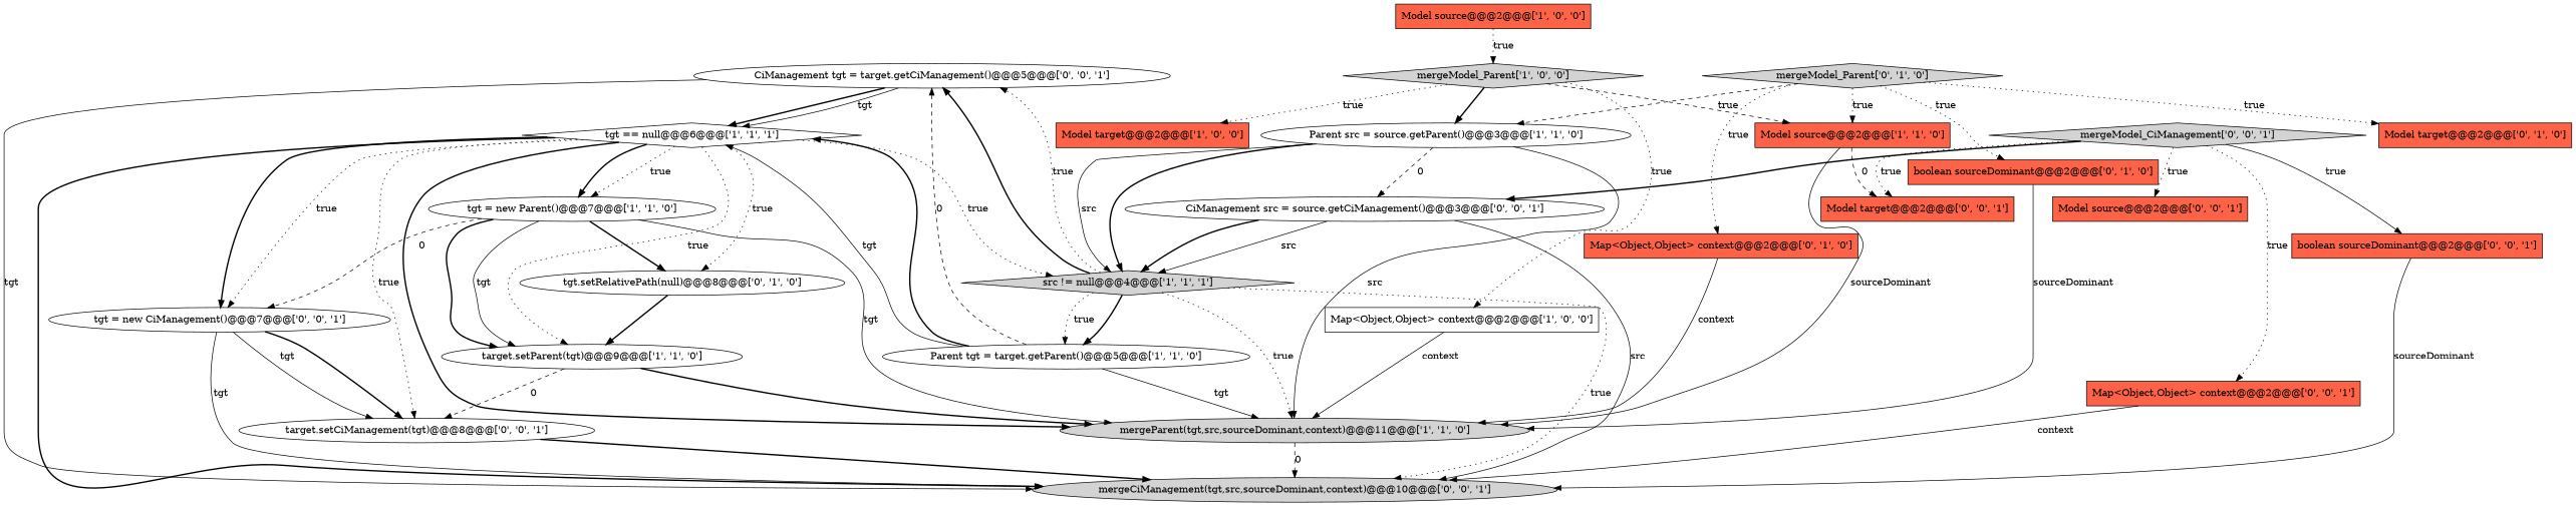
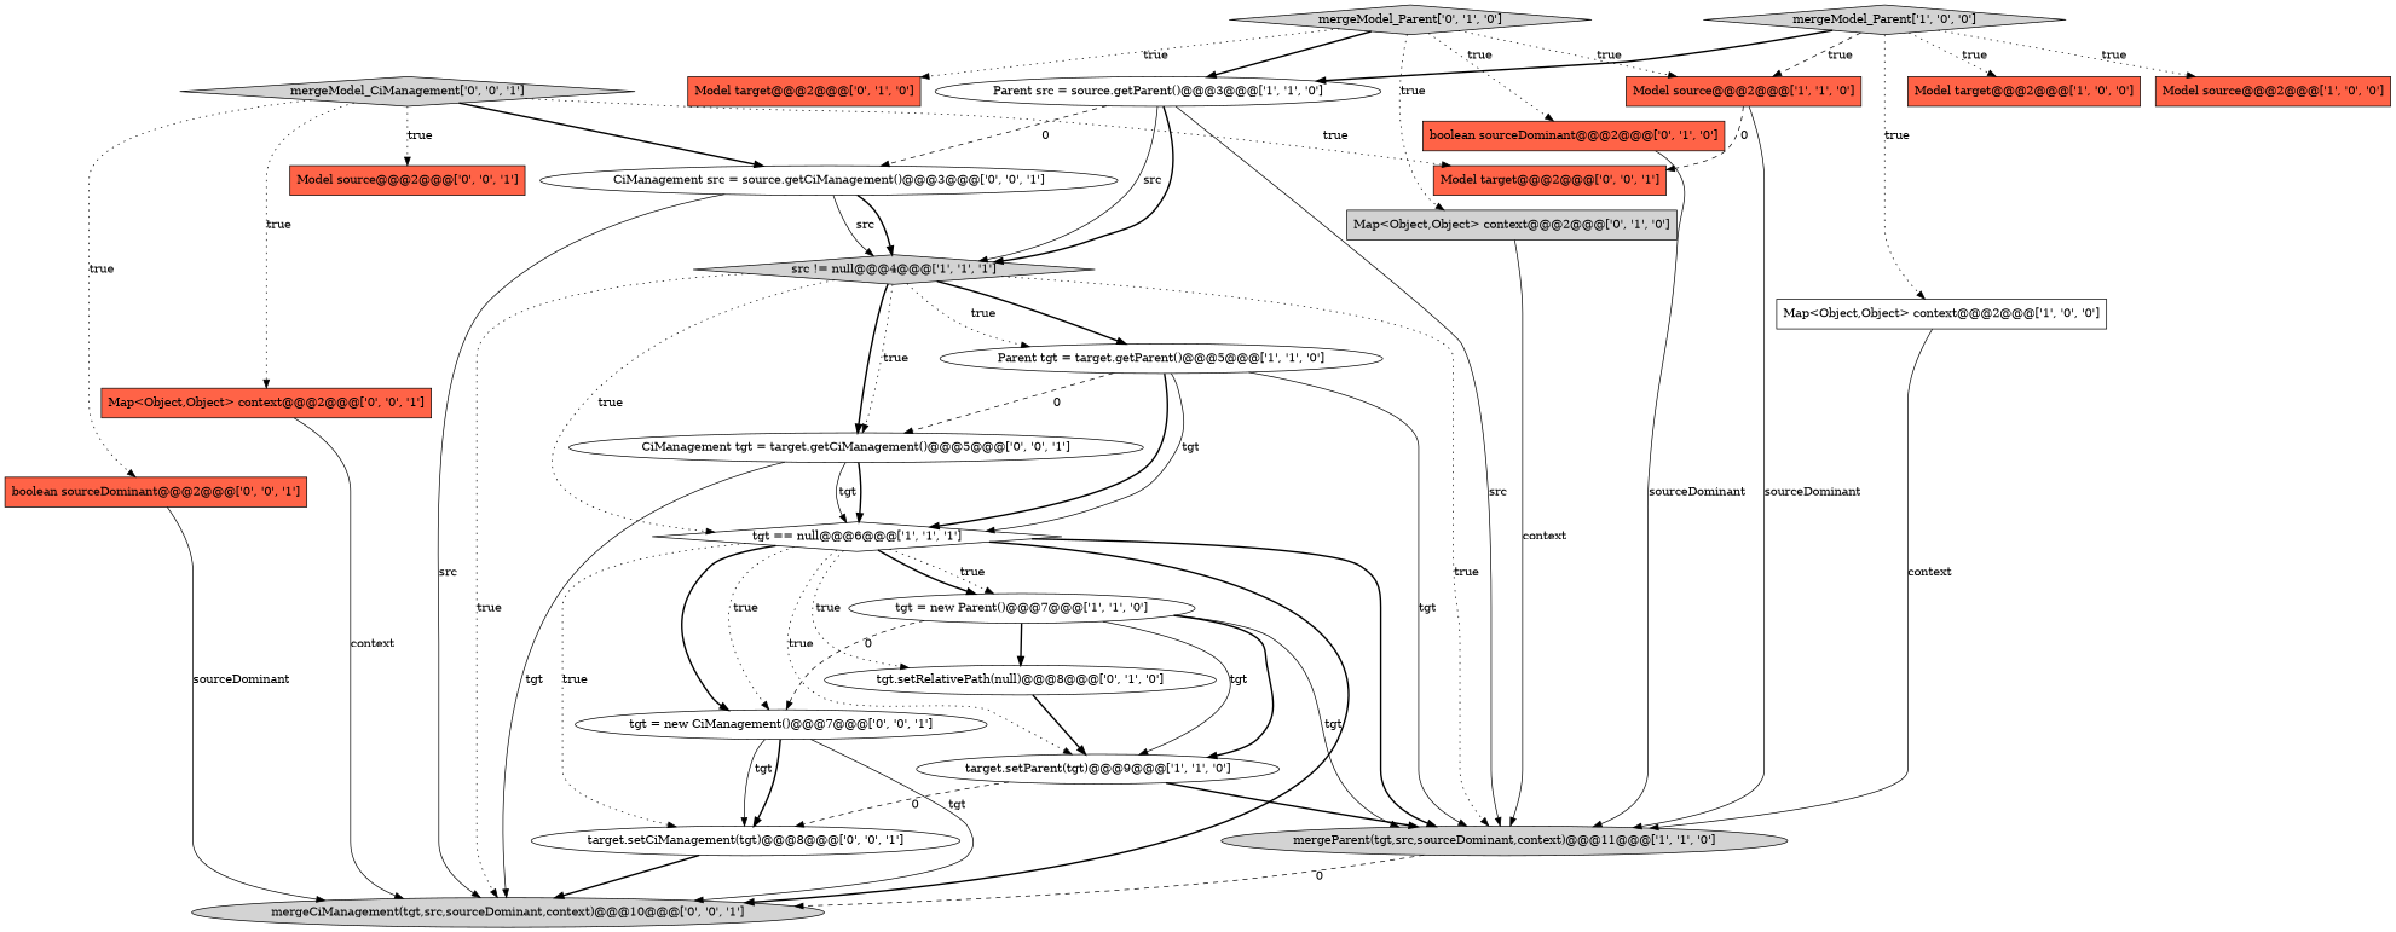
  digraph {
    node [fillcolor=white shape=ellipse style=filled]
    edge [style=dotted]
    n1 [label="CiManagement tgt = target.getCiManagement()@@@5@@@['0', '0', '1']"]
    n2 [fillcolor=lightgray label="mergeCiManagement(tgt,src,sourceDominant,context)@@@10@@@['0', '0', '1']"]
    n3 [label="tgt == null@@@6@@@['1', '1', '1']" shape=diamond]
    n4 [label="target.setCiManagement(tgt)@@@8@@@['0', '0', '1']"]
    n5 [fillcolor=lightgray label="mergeParent(tgt,src,sourceDominant,context)@@@11@@@['1', '1', '0']"]
    n6 [label="tgt = new Parent()@@@7@@@['1', '1', '0']"]
    n7 [label="target.setParent(tgt)@@@9@@@['1', '1', '0']"]
    n8 [label="tgt.setRelativePath(null)@@@8@@@['0', '1', '0']"]
    n9 [label="tgt = new CiManagement()@@@7@@@['0', '0', '1']"]
    n10 [fillcolor=tomato label="Model target@@@2@@@['0', '1', '0']" shape=box]
    n11 [label="Parent src = source.getParent()@@@3@@@['1', '1', '0']"]
    n12 [label="CiManagement src = source.getCiManagement()@@@3@@@['0', '0', '1']"]
    n13 [fillcolor=lightgray label="src != null@@@4@@@['1', '1', '1']" shape=diamond]
    n14 [label="Parent tgt = target.getParent()@@@5@@@['1', '1', '0']"]
    n15 [fillcolor=tomato label="Model target@@@2@@@['0', '0', '1']" shape=box]
    n16 [fillcolor=tomato label="boolean sourceDominant@@@2@@@['0', '1', '0']" shape=box]
    n17 [fillcolor=tomato label="Map<Object,Object> context@@@2@@@['0', '0', '1']" shape=box]
    n18 [label="Map<Object,Object> context@@@2@@@['1', '0', '0']" shape=box]
    n19 [fillcolor=lightgray label="mergeModel_CiManagement['0', '0', '1']" shape=diamond]
    n20 [fillcolor=tomato label="Model source@@@2@@@['0', '0', '1']" shape=box]
    n21 [fillcolor=tomato label="boolean sourceDominant@@@2@@@['0', '0', '1']" shape=box]
-   n22 [fillcolor=tomato label="Map<Object,Object> context@@@2@@@['0', '1', '0']" shape=box]
+   n22 [fillcolor=lightgray label="Map<Object,Object> context@@@2@@@['0', '1', '0']" shape=box]
    n23 [fillcolor=tomato label="Model source@@@2@@@['1', '1', '0']" shape=box]
    n24 [fillcolor=tomato label="Model target@@@2@@@['1', '0', '0']" shape=box]
    n25 [fillcolor=lightgray label="mergeModel_Parent['0', '1', '0']" shape=diamond]
    n26 [fillcolor=tomato label="Model source@@@2@@@['1', '0', '0']" shape=box]
    n27 [fillcolor=lightgray label="mergeModel_Parent['1', '0', '0']" shape=diamond]
    n1 -> n2 [label=tgt style=solid]
    n1 -> n3 [style=bold]
    n1 -> n3 [label=tgt style=solid]
    n3 -> n2 [style=bold]
    n3 -> n4 [label=true]
    n3 -> n5 [style=bold]
    n3 -> n6 [label=true]
    n3 -> n6 [style=bold]
    n3 -> n7 [label=true]
    n3 -> n8 [label=true]
    n3 -> n9 [style=bold]
    n3 -> n9 [label=true]
    n4 -> n2 [style=bold]
    n5 -> n2 [label=0 style=dashed]
    n6 -> n5 [label=tgt style=solid]
    n6 -> n7 [style=bold]
    n6 -> n7 [label=tgt style=solid]
    n6 -> n8 [style=bold]
    n6 -> n9 [label=0 style=dashed]
    n7 -> n4 [label=0 style=dashed]
    n7 -> n5 [style=bold]
    n8 -> n7 [style=bold]
    n9 -> n2 [label=tgt style=solid]
    n9 -> n4 [label=tgt style=solid]
    n9 -> n4 [style=bold]
    n11 -> n5 [label=src style=solid]
    n11 -> n12 [label=0 style=dashed]
    n11 -> n13 [label=src style=solid]
    n11 -> n13 [style=bold]
    n12 -> n2 [label=src style=solid]
    n12 -> n13 [label=src style=solid]
    n12 -> n13 [style=bold]
    n13 -> n1 [label=true]
    n13 -> n1 [style=bold]
    n13 -> n2 [label=true]
-   n3 -> n13 [label=true]
+   n13 -> n3 [label=true]
    n13 -> n5 [label=true]
    n13 -> n14 [style=bold]
    n13 -> n14 [label=true]
    n14 -> n1 [label=0 style=dashed]
    n14 -> n3 [style=bold]
    n14 -> n3 [label=tgt style=solid]
    n14 -> n5 [label=tgt style=solid]
    n16 -> n5 [label=sourceDominant style=solid]
    n17 -> n2 [label=context style=solid]
    n18 -> n5 [label=context style=solid]
    n19 -> n12 [style=bold]
    n19 -> n15 [label=true]
    n19 -> n17 [label=true]
    n19 -> n20 [label=true]
-   n19 -> n21 [label=true style=solid]
+   n19 -> n21 [label=true]
    n21 -> n2 [label=sourceDominant style=solid]
    n22 -> n5 [label=context style=solid]
    n23 -> n5 [label=sourceDominant style=solid]
    n23 -> n15 [label=0 style=dashed]
    n25 -> n10 [label=true]
-   n25 -> n11 [style=dashed]
+   n25 -> n11 [style=bold]
    n25 -> n16 [label=true]
    n25 -> n22 [label=true]
    n25 -> n23 [label=true]
    n27 -> n11 [style=bold]
    n27 -> n18 [label=true]
    n27 -> n23 [label=true style=dashed]
    n27 -> n24 [label=true]
-   n26 -> n27 [label=true]
+   n27 -> n26 [label=true]
  }
